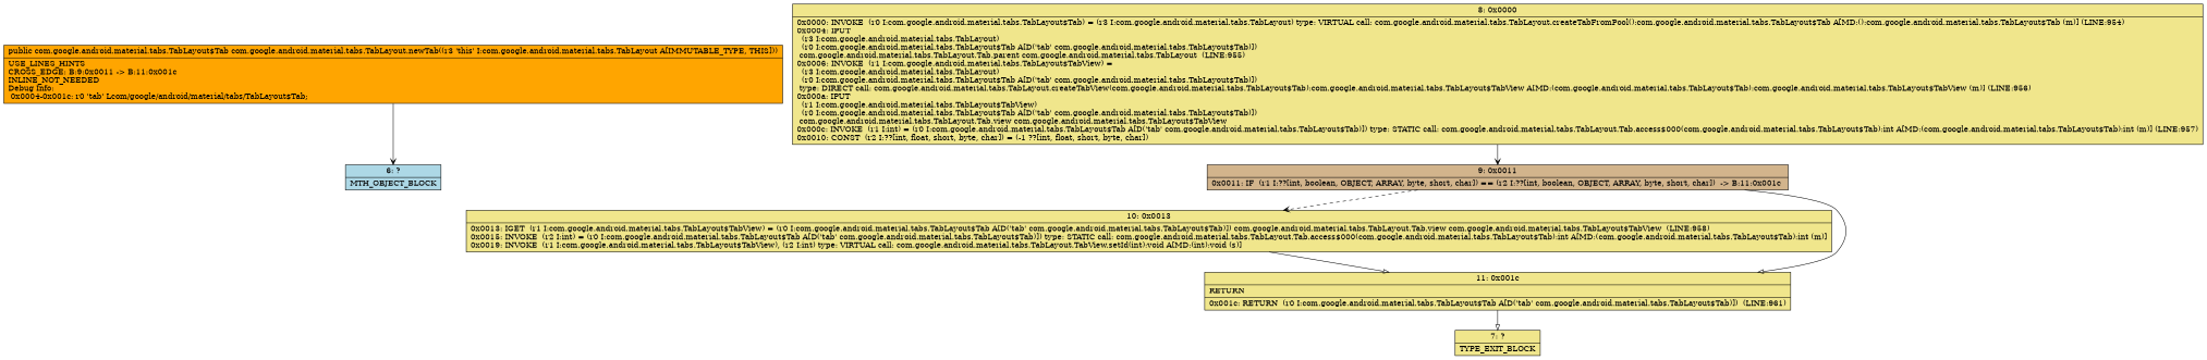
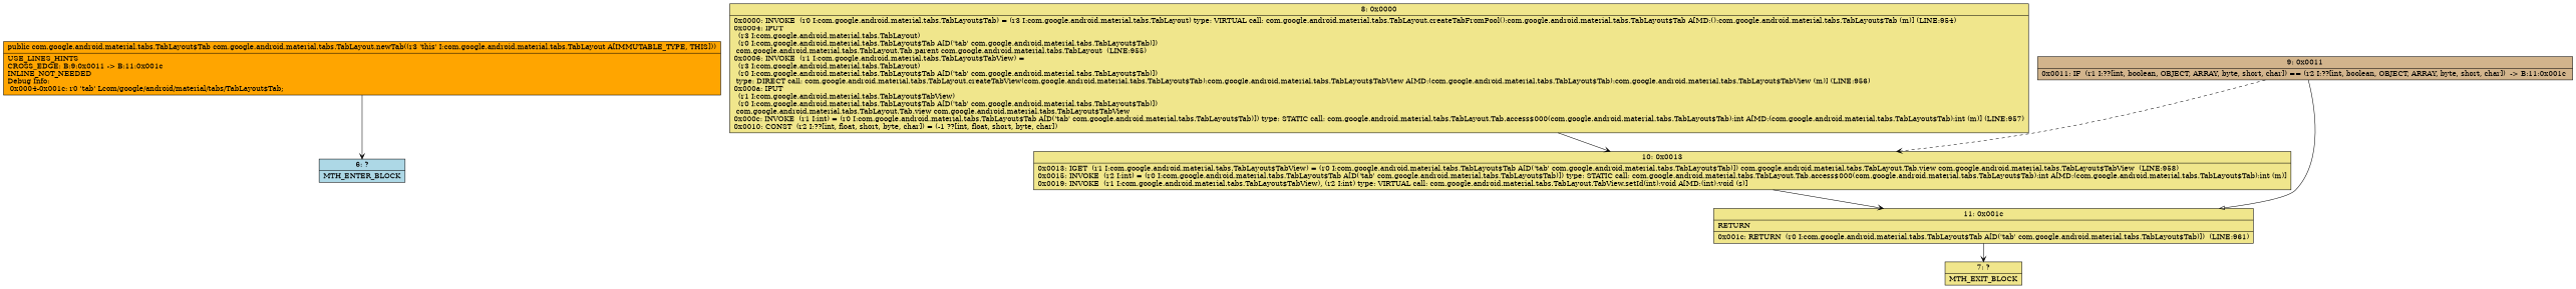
  digraph {
    node [fillcolor=khaki shape=record style=filled]
    edge [arrowhead=vee]
-   n1 [fillcolor=lightblue label="{6\:\ ?|MTH_OBJECT_BLOCK\l}"]
+   n1 [fillcolor=lightblue label="{6\:\ ?|MTH_ENTER_BLOCK\l}"]
    n2 [label="{8\:\ 0x0000|0x0000: INVOKE  (r0 I:com.google.android.material.tabs.TabLayout$Tab) = (r3 I:com.google.android.material.tabs.TabLayout) type: VIRTUAL call: com.google.android.material.tabs.TabLayout.createTabFromPool():com.google.android.material.tabs.TabLayout$Tab A[MD:():com.google.android.material.tabs.TabLayout$Tab (m)] (LINE:954)\l0x0004: IPUT  \l  (r3 I:com.google.android.material.tabs.TabLayout)\l  (r0 I:com.google.android.material.tabs.TabLayout$Tab A[D('tab' com.google.android.material.tabs.TabLayout$Tab)])\l com.google.android.material.tabs.TabLayout.Tab.parent com.google.android.material.tabs.TabLayout  (LINE:955)\l0x0006: INVOKE  (r1 I:com.google.android.material.tabs.TabLayout$TabView) = \l  (r3 I:com.google.android.material.tabs.TabLayout)\l  (r0 I:com.google.android.material.tabs.TabLayout$Tab A[D('tab' com.google.android.material.tabs.TabLayout$Tab)])\l type: DIRECT call: com.google.android.material.tabs.TabLayout.createTabView(com.google.android.material.tabs.TabLayout$Tab):com.google.android.material.tabs.TabLayout$TabView A[MD:(com.google.android.material.tabs.TabLayout$Tab):com.google.android.material.tabs.TabLayout$TabView (m)] (LINE:956)\l0x000a: IPUT  \l  (r1 I:com.google.android.material.tabs.TabLayout$TabView)\l  (r0 I:com.google.android.material.tabs.TabLayout$Tab A[D('tab' com.google.android.material.tabs.TabLayout$Tab)])\l com.google.android.material.tabs.TabLayout.Tab.view com.google.android.material.tabs.TabLayout$TabView \l0x000c: INVOKE  (r1 I:int) = (r0 I:com.google.android.material.tabs.TabLayout$Tab A[D('tab' com.google.android.material.tabs.TabLayout$Tab)]) type: STATIC call: com.google.android.material.tabs.TabLayout.Tab.access$000(com.google.android.material.tabs.TabLayout$Tab):int A[MD:(com.google.android.material.tabs.TabLayout$Tab):int (m)] (LINE:957)\l0x0010: CONST  (r2 I:??[int, float, short, byte, char]) = (\-1 ??[int, float, short, byte, char]) \l}"]
    n3 [fillcolor=tan label="{9\:\ 0x0011|0x0011: IF  (r1 I:??[int, boolean, OBJECT, ARRAY, byte, short, char]) == (r2 I:??[int, boolean, OBJECT, ARRAY, byte, short, char])  \-\> B:11:0x001c \l}"]
    n4 [label="{10\:\ 0x0013|0x0013: IGET  (r1 I:com.google.android.material.tabs.TabLayout$TabView) = (r0 I:com.google.android.material.tabs.TabLayout$Tab A[D('tab' com.google.android.material.tabs.TabLayout$Tab)]) com.google.android.material.tabs.TabLayout.Tab.view com.google.android.material.tabs.TabLayout$TabView  (LINE:958)\l0x0015: INVOKE  (r2 I:int) = (r0 I:com.google.android.material.tabs.TabLayout$Tab A[D('tab' com.google.android.material.tabs.TabLayout$Tab)]) type: STATIC call: com.google.android.material.tabs.TabLayout.Tab.access$000(com.google.android.material.tabs.TabLayout$Tab):int A[MD:(com.google.android.material.tabs.TabLayout$Tab):int (m)]\l0x0019: INVOKE  (r1 I:com.google.android.material.tabs.TabLayout$TabView), (r2 I:int) type: VIRTUAL call: com.google.android.material.tabs.TabLayout.TabView.setId(int):void A[MD:(int):void (s)]\l}"]
    n5 [label="{11\:\ 0x001c|RETURN\l|0x001c: RETURN  (r0 I:com.google.android.material.tabs.TabLayout$Tab A[D('tab' com.google.android.material.tabs.TabLayout$Tab)])  (LINE:961)\l}"]
-   n6 [label="{7\:\ ?|TYPE_EXIT_BLOCK\l}"]
+   n6 [label="{7\:\ ?|MTH_EXIT_BLOCK\l}"]
    n7 [fillcolor=orange label="{public com.google.android.material.tabs.TabLayout$Tab com.google.android.material.tabs.TabLayout.newTab((r3 'this' I:com.google.android.material.tabs.TabLayout A[IMMUTABLE_TYPE, THIS]))  | USE_LINES_HINTS\lCROSS_EDGE: B:9:0x0011 \-\> B:11:0x001c\lINLINE_NOT_NEEDED\lDebug Info:\l  0x0004\-0x001c: r0 'tab' Lcom\/google\/android\/material\/tabs\/TabLayout$Tab;\l}"]
-   n2 -> n3
+   n2 -> n4
    n3 -> n4 [style=dashed]
    n3 -> n5 [arrowhead=onormal]
-   n4 -> n5 [arrowhead=onormal]
-   n5 -> n6 [arrowhead=onormal]
+   n4 -> n5
+   n5 -> n6
    n7 -> n1
  }
